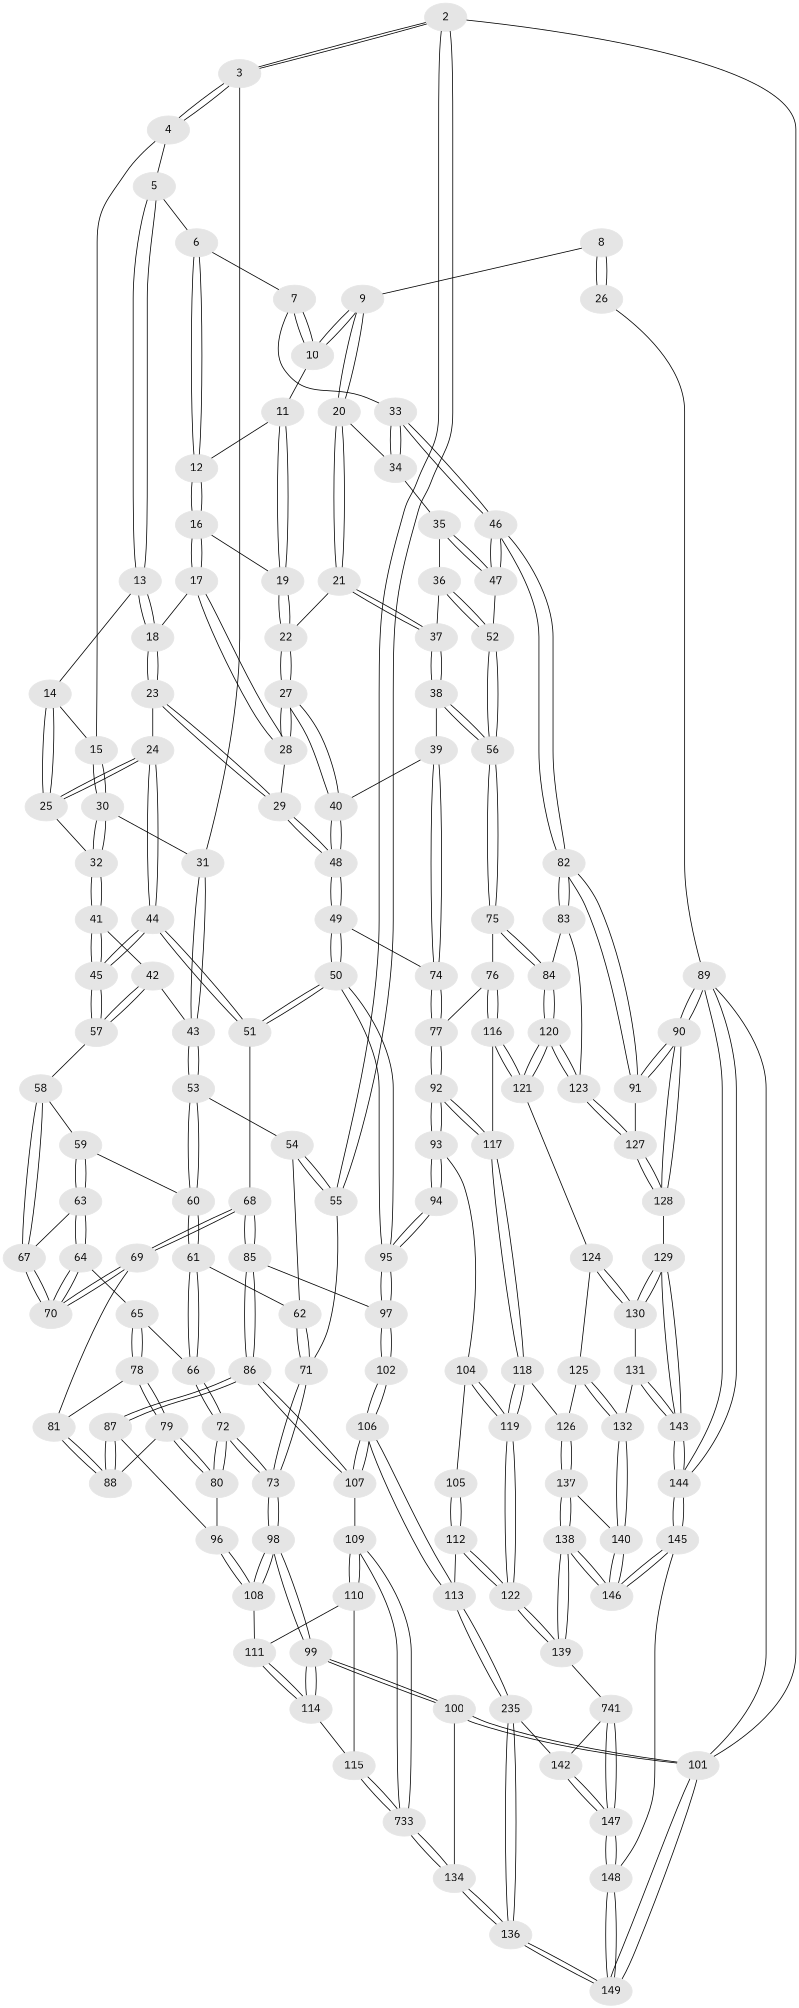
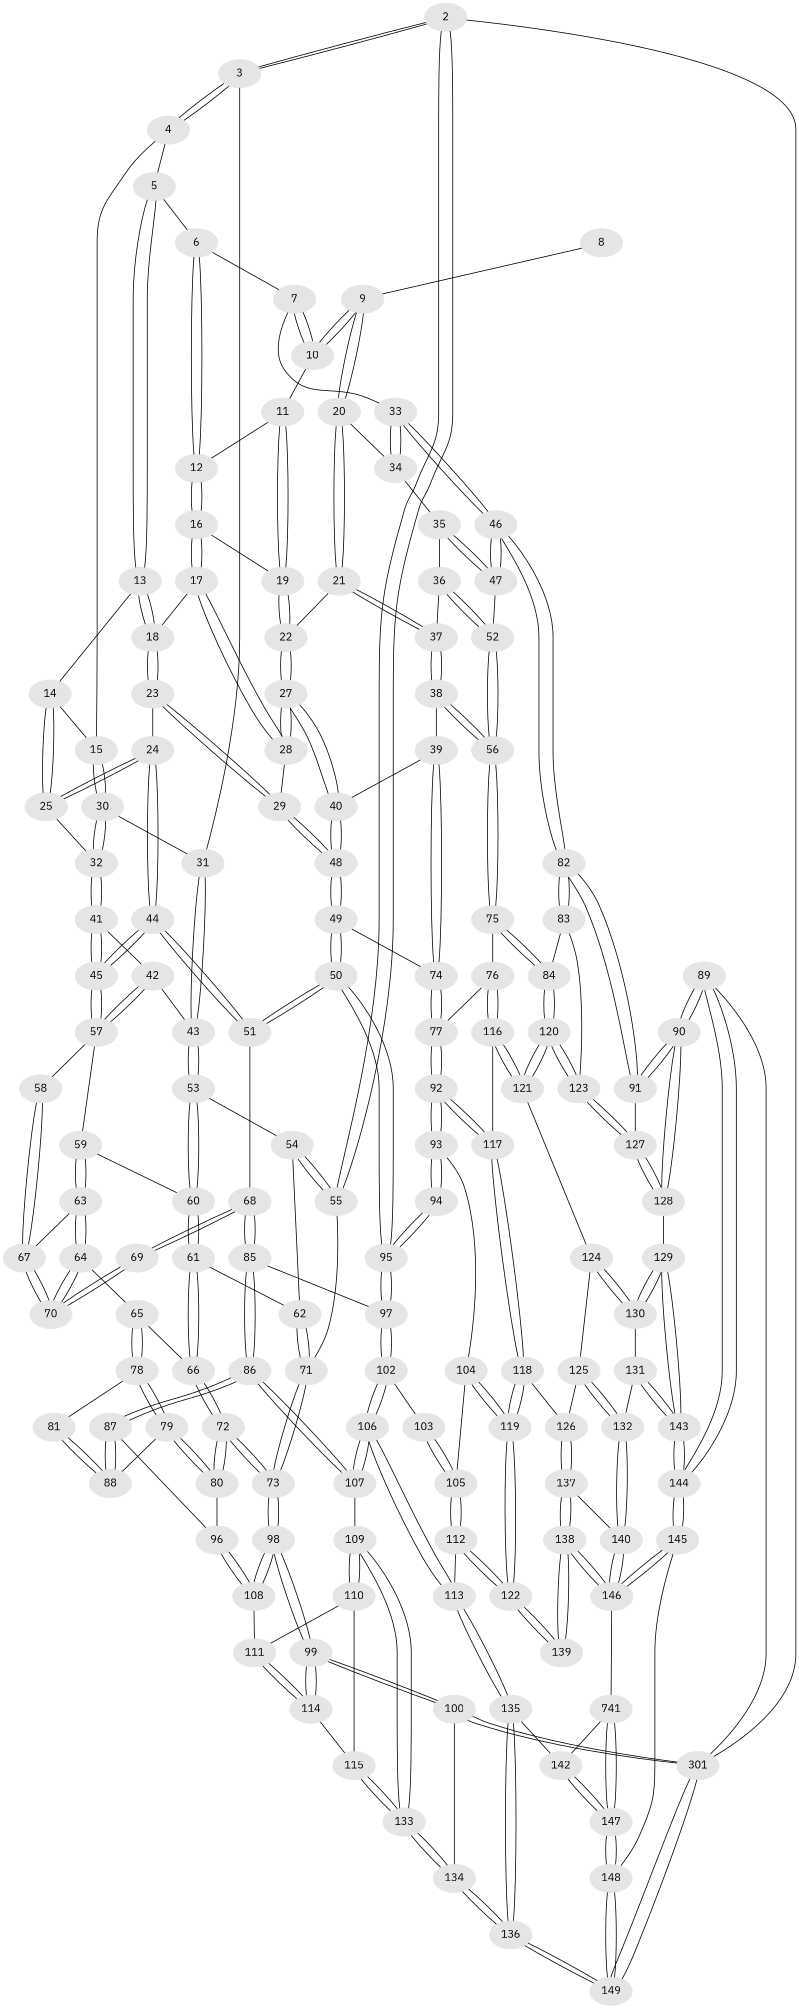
  graph {
    fontname="IBM Plex Sans"
    node [color=gray90 fontname="IBM Plex Sans" style=filled]
    edge [fontname="IBM Plex Sans"]
    2
    3
    55
-   101
+   101 [label=301]
    8
-   26
    9
    89
    4
    31
    71
    149
    5
    15
    43
    6
    13
    30
    7
    12
    14
    18
    10
    33
    16
    11
    20
    21
    34
    19
    22
    17
    25
    23
    32
    28
    29
    24
    27
    37
    35
    38
    40
    44
    48
    45
    51
    41
    46
    90
    144
    49
    53
    42
    47
    82
    36
    52
    56
    39
    74
    75
    77
    57
    58
    54
    60
    68
    83
    91
    50
    95
    97
    69
    85
    62
    61
    73
    76
    84
    59
    67
    63
    70
    64
    66
    72
    65
    78
    81
    79
    80
    86
    88
    98
    96
    108
    99
    92
    116
    120
    117
    121
    93
    123
    127
    87
    107
    102
    109
    128
    145
    129
    94
    104
    118
    105
    119
    111
+   103
    106
    100
    114
    134
    115
    136
    113
    112
    122
-   135 [label=235]
+   135
    110
-   133 [label=733]
+   133
    139
    142
    124
    126
    137
    125
    130
    n140 [label=741]
    132
    131
    140
    138
    143
    146
    147
    148
    2 -- 3
    2 -- 3
    2 -- 55
    2 -- 55
    2 -- 101
    3 -- 4
    3 -- 4
    3 -- 31
    55 -- 71
    101 -- 149
    101 -- 149
-   8 -- 26
-   8 -- 26
    8 -- 9
-   26 -- 89
    9 -- 10
    9 -- 10
    9 -- 20
    9 -- 20
    89 -- 101
    89 -- 90
    89 -- 90
    89 -- 144
    89 -- 144
    4 -- 5
    4 -- 15
    31 -- 43
    31 -- 43
    71 -- 73
    71 -- 73
    5 -- 6
    5 -- 13
    5 -- 13
    15 -- 30
    15 -- 30
    43 -- 53
    43 -- 53
    6 -- 7
    6 -- 12
    6 -- 12
    13 -- 14
    13 -- 18
    13 -- 18
    30 -- 31
    30 -- 32
    30 -- 32
    7 -- 10
    7 -- 10
    7 -- 33
    12 -- 16
    12 -- 16
    14 -- 15
    14 -- 25
    14 -- 25
    18 -- 23
    18 -- 23
    10 -- 11
    33 -- 34
    33 -- 34
    33 -- 46
    33 -- 46
    16 -- 19
    16 -- 17
    16 -- 17
    11 -- 12
    11 -- 19
    11 -- 19
    20 -- 21
    20 -- 21
    20 -- 34
    21 -- 22
    21 -- 37
    21 -- 37
    34 -- 35
    19 -- 22
    19 -- 22
    22 -- 27
    22 -- 27
    17 -- 18
    17 -- 28
    17 -- 28
    25 -- 32
    23 -- 29
    23 -- 29
    23 -- 24
    32 -- 41
    32 -- 41
    28 -- 29
    29 -- 48
    29 -- 48
    24 -- 25
    24 -- 25
    24 -- 44
    24 -- 44
    27 -- 28
    27 -- 28
    27 -- 40
    27 -- 40
    37 -- 38
    37 -- 38
    35 -- 47
    35 -- 47
    35 -- 36
    38 -- 56
    38 -- 56
    38 -- 39
    40 -- 48
    40 -- 48
    44 -- 45
    44 -- 45
    44 -- 51
    44 -- 51
    48 -- 49
    48 -- 49
    45 -- 57
    45 -- 57
    51 -- 68
    41 -- 45
    41 -- 45
    41 -- 42
    46 -- 47
    46 -- 47
    46 -- 82
    46 -- 82
    90 -- 91
    90 -- 91
    90 -- 128
    90 -- 128
    144 -- 145
    144 -- 145
    49 -- 74
    49 -- 50
    49 -- 50
    53 -- 54
    53 -- 60
    53 -- 60
    42 -- 43
    42 -- 57
    42 -- 57
    47 -- 52
    82 -- 83
    82 -- 83
    82 -- 91
    82 -- 91
    36 -- 37
    36 -- 52
    36 -- 52
    52 -- 56
    52 -- 56
    56 -- 75
    56 -- 75
    39 -- 40
    39 -- 74
    39 -- 74
    74 -- 77
    74 -- 77
    75 -- 76
    75 -- 84
    75 -- 84
    77 -- 92
    77 -- 92
    57 -- 58
-   58 -- 59
+   57 -- 59
    58 -- 67
    58 -- 67
    54 -- 55
    54 -- 55
    54 -- 62
    60 -- 61
    60 -- 61
    68 -- 69
    68 -- 69
    68 -- 85
    68 -- 85
    83 -- 84
    83 -- 123
    91 -- 127
    50 -- 51
    50 -- 51
    50 -- 95
    50 -- 95
    95 -- 97
    95 -- 97
    97 -- 102
    97 -- 102
    69 -- 70
    69 -- 70
-   69 -- 81
    85 -- 97
    85 -- 86
    85 -- 86
    62 -- 71
    62 -- 71
    61 -- 62
    61 -- 66
    61 -- 66
    73 -- 98
    73 -- 98
    76 -- 77
    76 -- 116
    76 -- 116
    84 -- 120
    84 -- 120
    59 -- 60
    59 -- 63
    59 -- 63
    67 -- 70
    67 -- 70
    63 -- 67
    63 -- 64
    63 -- 64
    64 -- 70
    64 -- 70
    64 -- 65
    66 -- 72
    66 -- 72
    72 -- 73
    72 -- 73
    72 -- 80
    72 -- 80
    65 -- 66
    65 -- 78
    65 -- 78
    78 -- 81
    78 -- 79
    78 -- 79
    81 -- 88
    81 -- 88
    79 -- 80
    79 -- 80
    79 -- 88
    80 -- 96
    86 -- 87
    86 -- 87
    86 -- 107
    86 -- 107
    98 -- 108
    98 -- 108
    98 -- 99
    98 -- 99
    96 -- 108
    96 -- 108
    108 -- 111
    99 -- 100
    99 -- 100
    99 -- 114
    99 -- 114
    92 -- 117
    92 -- 117
    92 -- 93
    92 -- 93
    116 -- 117
    116 -- 121
    116 -- 121
    120 -- 121
    120 -- 121
    120 -- 123
    120 -- 123
    117 -- 118
    117 -- 118
    121 -- 124
    93 -- 94
    93 -- 94
    93 -- 104
    123 -- 127
    123 -- 127
    127 -- 128
    127 -- 128
    87 -- 88
    87 -- 88
    87 -- 96
    107 -- 109
+   102 -- 103
    102 -- 106
    102 -- 106
    109 -- 110
    109 -- 110
    109 -- 133
    109 -- 133
    128 -- 129
    145 -- 146
    145 -- 146
    145 -- 148
    129 -- 130
    129 -- 130
    129 -- 143
    129 -- 143
    94 -- 95
    94 -- 95
    104 -- 105
    104 -- 119
    104 -- 119
    118 -- 119
    118 -- 119
    118 -- 126
    105 -- 112
    105 -- 112
    119 -- 122
    119 -- 122
    111 -- 114
    111 -- 114
+   103 -- 105
+   103 -- 105
    106 -- 107
    106 -- 107
    106 -- 113
    106 -- 113
    100 -- 101
    100 -- 101
    100 -- 134
    114 -- 115
    134 -- 136
    134 -- 136
    115 -- 133
    115 -- 133
    136 -- 149
    136 -- 149
    113 -- 135
    113 -- 135
    112 -- 113
    112 -- 122
    112 -- 122
    122 -- 139
    122 -- 139
    135 -- 136
    135 -- 136
    135 -- 142
    110 -- 111
    110 -- 115
    133 -- 134
    133 -- 134
-   139 -- n140
+   146 -- n140
    142 -- 147
    142 -- 147
    124 -- 125
    124 -- 130
    124 -- 130
    126 -- 137
    126 -- 137
    137 -- 140
    137 -- 138
    137 -- 138
    125 -- 126
    125 -- 132
    125 -- 132
    130 -- 131
    n140 -- 142
    n140 -- 147
    n140 -- 147
    132 -- 140
    132 -- 140
    131 -- 132
    131 -- 143
    131 -- 143
    140 -- 146
    140 -- 146
    138 -- 139
    138 -- 139
    138 -- 146
    138 -- 146
    143 -- 144
    143 -- 144
    147 -- 148
    147 -- 148
    148 -- 149
    148 -- 149
  }
